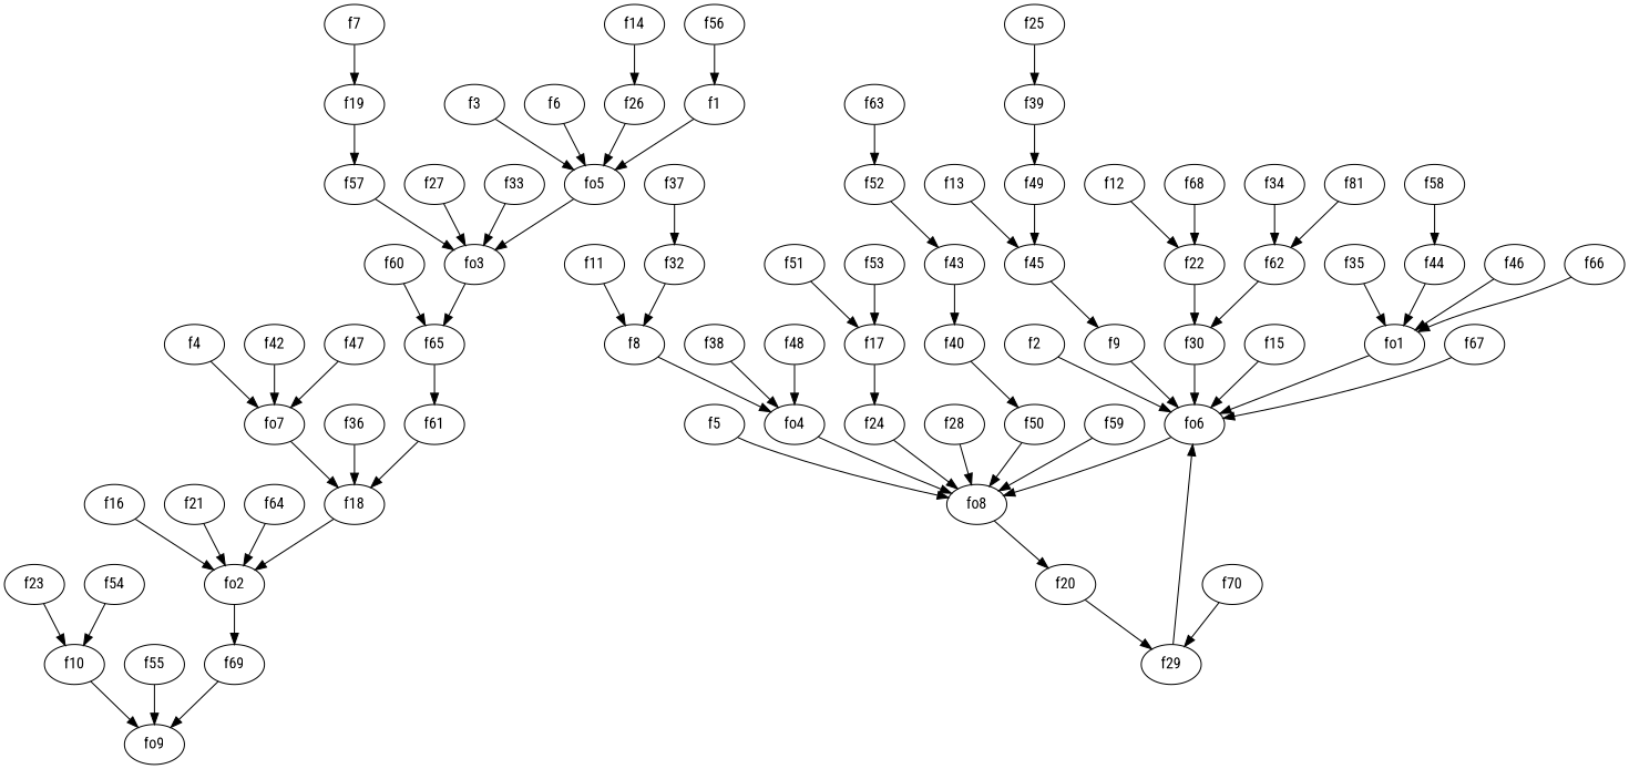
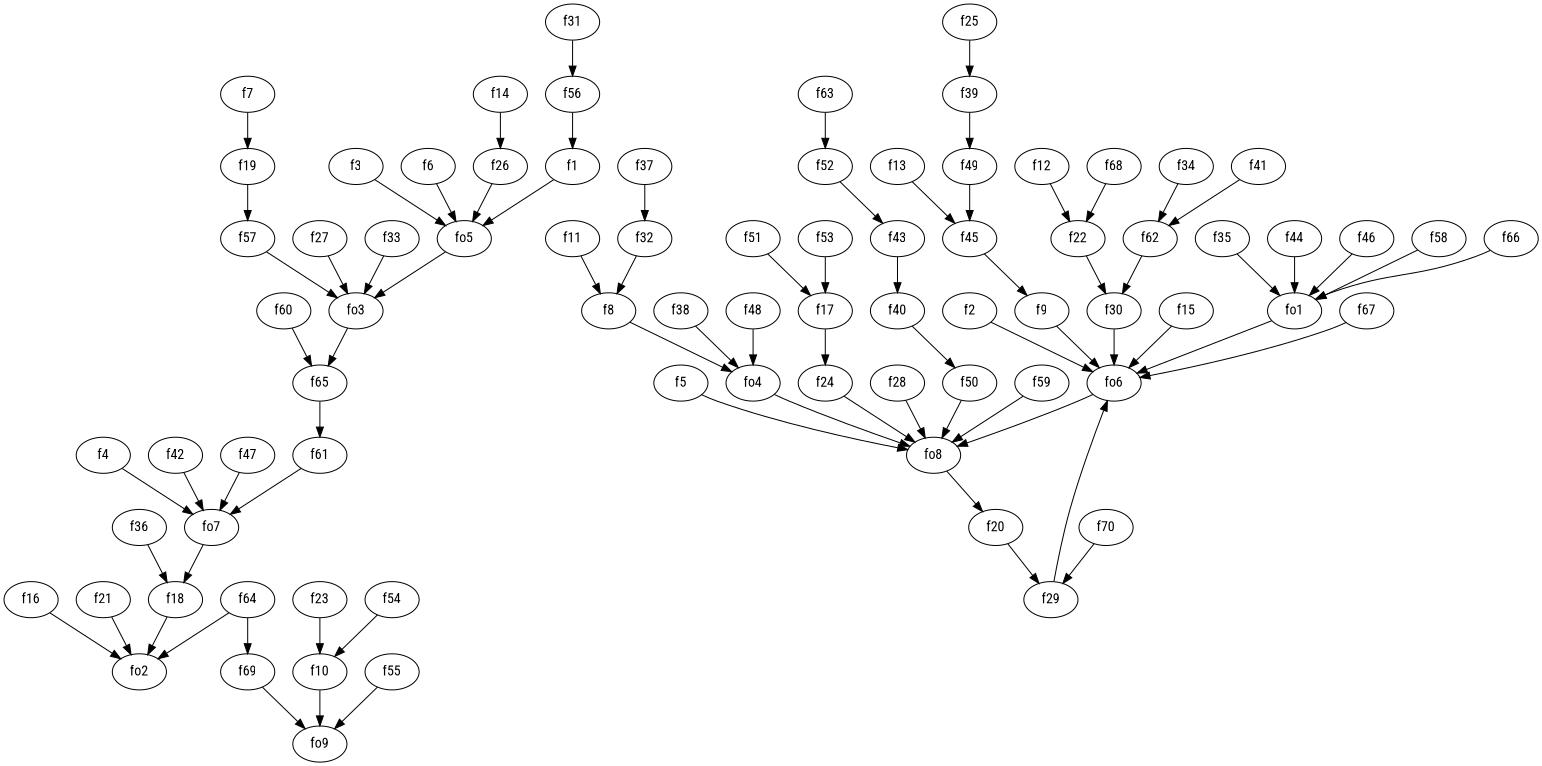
  strict digraph {
    fontname="Roboto Condensed"
    node [fontname="Roboto Condensed"]
    edge [fontname="Roboto Condensed" weight=2]
    f1
    fo5
    fo3
    f2
    fo6
    fo8
    f3
    f4
    fo7
    f18
    f5
    f20
    f6
    f7
    f19
    f57
    f8
    fo4
    f9
    f10
    fo9
    f11
    f12
    f22
    f30
    f13
    f45
    f14
    f26
    f15
    f16
    fo2
    f69
    f17
    f24
    f29
    f21
    f23
    f25
    f39
    f49
    f27
    f65
    f28
+   f31
    f56
    f32
    f33
    f34
    f62
    f35
    fo1
    f36
    f37
    f38
    f40
    f50
-   f41 [label=f81]
+   f41
    f42
    f43
    f44
    f46
    f47
    f48
    f51
    f52
    f53
    f54
    f55
    f58
    f59
    f60
    f61
    f63
    f64
    f66
    f67
    f68
    f70
    f1 -> fo5
    fo5 -> fo3
    fo3 -> f65
    f2 -> fo6
    fo6 -> fo8
    fo8 -> f20
    f3 -> fo5
    f4 -> fo7
    fo7 -> f18
    f18 -> fo2
    f5 -> fo8
    f20 -> f29
    f6 -> fo5
    f7 -> f19
    f19 -> f57
    f57 -> fo3
    f8 -> fo4
    fo4 -> fo8
    f9 -> fo6
    f10 -> fo9
    f11 -> f8
    f12 -> f22
    f22 -> f30
    f30 -> fo6
    f13 -> f45
    f45 -> f9
    f14 -> f26
    f26 -> fo5
    f15 -> fo6
    f16 -> fo2
-   fo2 -> f69
+   f64 -> f69
    f69 -> fo9
    f17 -> f24
    f24 -> fo8
    f29 -> fo6
    f21 -> fo2
    f23 -> f10
    f25 -> f39
    f39 -> f49
    f49 -> f45
    f27 -> fo3
    f65 -> f61
    f28 -> fo8
+   f31 -> f56
    f56 -> f1
    f32 -> f8
    f33 -> fo3
    f34 -> f62
    f62 -> f30
    f35 -> fo1
    fo1 -> fo6
    f36 -> f18
    f37 -> f32
    f38 -> fo4
    f40 -> f50
    f50 -> fo8
    f41 -> f62
    f42 -> fo7
    f43 -> f40
    f44 -> fo1
    f46 -> fo1
    f47 -> fo7
    f48 -> fo4
    f51 -> f17
    f52 -> f43
    f53 -> f17
    f54 -> f10
    f55 -> fo9
-   f58 -> f44
+   f58 -> fo1
    f59 -> fo8
    f60 -> f65
-   f61 -> f18
+   f61 -> fo7
    f63 -> f52
    f64 -> fo2
    f66 -> fo1
    f67 -> fo6
    f68 -> f22
    f70 -> f29
  }
